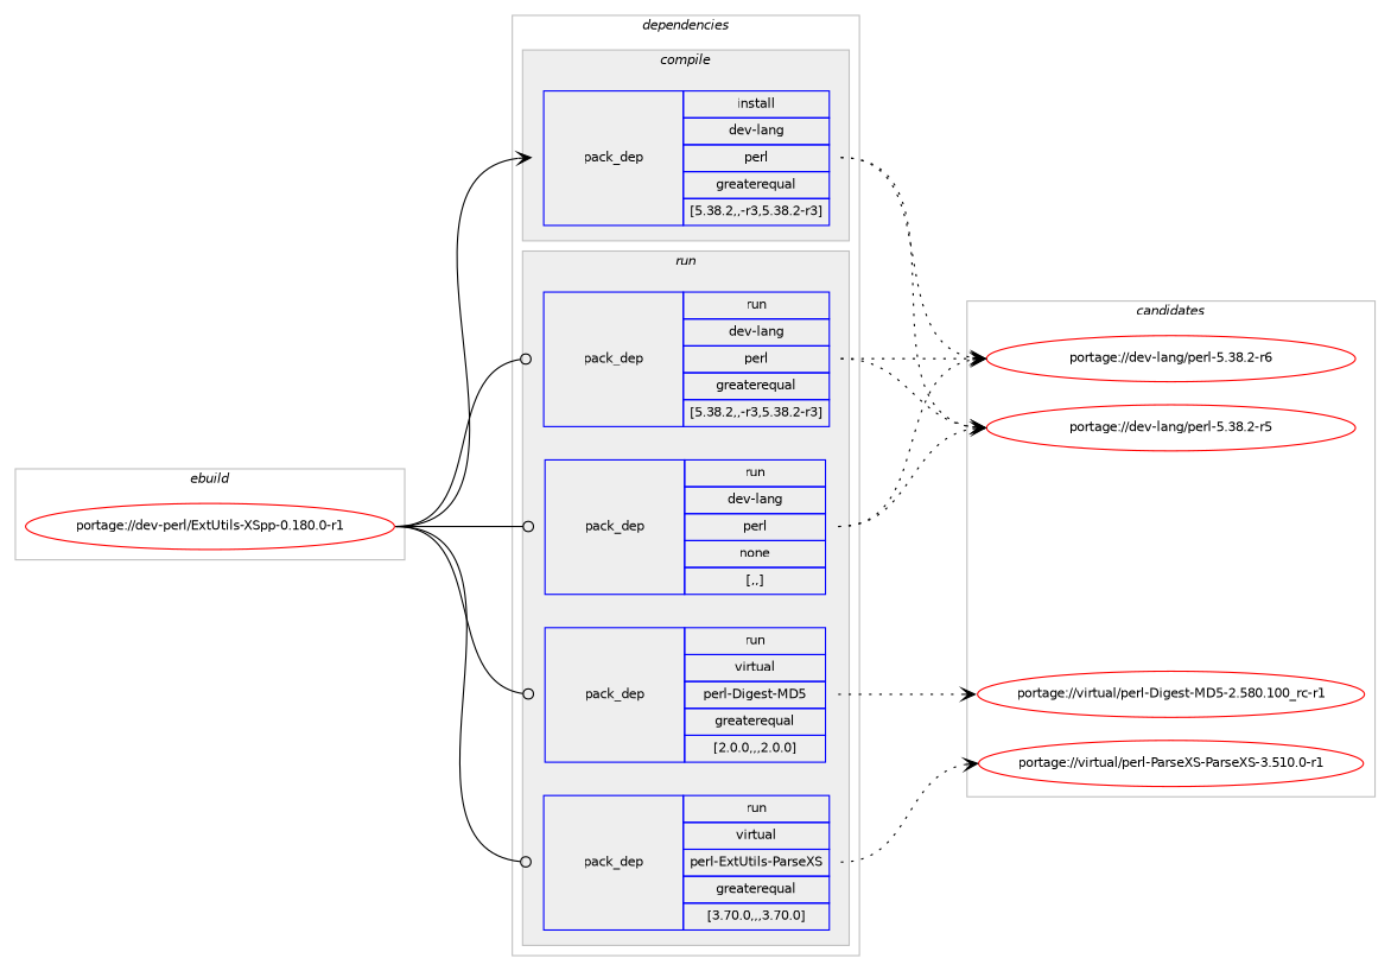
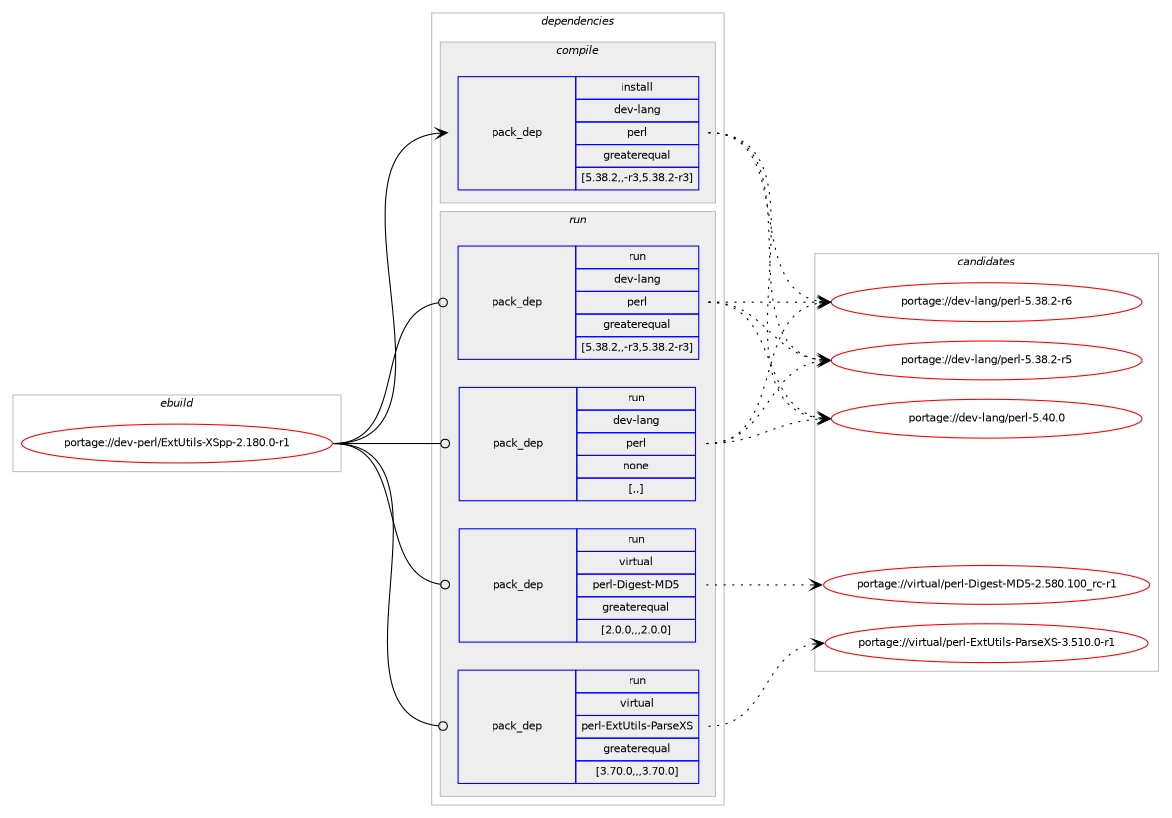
  digraph {
    compound=true
    concentrate=true
    fontname=Helvetica
    fontsize=10
    newrank=true
    rankdir=LR
    ranksep=1.5
    node [color=red fontname=Helvetica fontsize=10]
    edge [arrowhead=vee headport=w style=dotted tailport=e weight=100]
-   n1 [label="portage://dev-perl/ExtUtils-XSpp-0.180.0-r1" width=4]
+   n1 [label="portage://dev-perl/ExtUtils-XSpp-2.180.0-r1" width=4]
    n2 [color=blue label=<<TABLE BORDER="0" CELLBORDER="1" CELLSPACING="0" CELLPADDING="4" WIDTH="220"><TR><TD ROWSPAN="6" CELLPADDING="30">pack_dep</TD></TR><TR><TD WIDTH="110">install</TD></TR><TR><TD>dev-lang</TD></TR><TR><TD>perl</TD></TR><TR><TD>greaterequal</TD></TR><TR><TD>[5.38.2,,-r3,5.38.2-r3]</TD></TR></TABLE>> shape=none]
    n3 [color=blue label=<<TABLE BORDER="0" CELLBORDER="1" CELLSPACING="0" CELLPADDING="4" WIDTH="220"><TR><TD ROWSPAN="6" CELLPADDING="30">pack_dep</TD></TR><TR><TD WIDTH="110">run</TD></TR><TR><TD>dev-lang</TD></TR><TR><TD>perl</TD></TR><TR><TD>greaterequal</TD></TR><TR><TD>[5.38.2,,-r3,5.38.2-r3]</TD></TR></TABLE>> shape=none]
    n4 [color=blue label=<<TABLE BORDER="0" CELLBORDER="1" CELLSPACING="0" CELLPADDING="4" WIDTH="220"><TR><TD ROWSPAN="6" CELLPADDING="30">pack_dep</TD></TR><TR><TD WIDTH="110">run</TD></TR><TR><TD>dev-lang</TD></TR><TR><TD>perl</TD></TR><TR><TD>none</TD></TR><TR><TD>[,,]</TD></TR></TABLE>> shape=none]
    n5 [color=blue label=<<TABLE BORDER="0" CELLBORDER="1" CELLSPACING="0" CELLPADDING="4" WIDTH="220"><TR><TD ROWSPAN="6" CELLPADDING="30">pack_dep</TD></TR><TR><TD WIDTH="110">run</TD></TR><TR><TD>virtual</TD></TR><TR><TD>perl-Digest-MD5</TD></TR><TR><TD>greaterequal</TD></TR><TR><TD>[2.0.0,,,2.0.0]</TD></TR></TABLE>> shape=none]
    n6 [color=blue label=<<TABLE BORDER="0" CELLBORDER="1" CELLSPACING="0" CELLPADDING="4" WIDTH="220"><TR><TD ROWSPAN="6" CELLPADDING="30">pack_dep</TD></TR><TR><TD WIDTH="110">run</TD></TR><TR><TD>virtual</TD></TR><TR><TD>perl-ExtUtils-ParseXS</TD></TR><TR><TD>greaterequal</TD></TR><TR><TD>[3.70.0,,,3.70.0]</TD></TR></TABLE>> shape=none]
+   n7 [label="portage://dev-lang/perl-5.40.0" width=4]
    n8 [label="portage://dev-lang/perl-5.38.2-r6" width=4]
    n9 [label="portage://dev-lang/perl-5.38.2-r5" width=4]
    n10 [label="portage://virtual/perl-Digest-MD5-2.580.100_rc-r1" width=4]
-   n11 [label="portage://virtual/perl-ParseXS-ParseXS-3.510.0-r1" width=4]
+   n11 [label="portage://virtual/perl-ExtUtils-ParseXS-3.510.0-r1" width=4]
    subgraph cluster_1 {
      color=gray
      label=<<i>ebuild</i>>
      n1
    }
    subgraph cluster_2 {
      color=gray
      label=<<i>dependencies</i>>
      subgraph cluster_3 {
        color=gray
        fillcolor="#eeeeee"
        label=<<i>compile</i>>
        style=filled
        subgraph sub_4 {
          color=gray
          fillcolor="#eeeeee"
          label=<<i>compile</i>>
          style=filled
          n2
        }
      }
      subgraph cluster_5 {
        color=gray
        fillcolor="#eeeeee"
        label=<<i>compile and run</i>>
        style=filled
      }
      subgraph cluster_6 {
        color=gray
        fillcolor="#eeeeee"
        label=<<i>run</i>>
        style=filled
        subgraph sub_7 {
          color=gray
          fillcolor="#eeeeee"
          label=<<i>run</i>>
          style=filled
          n3
        }
        subgraph sub_8 {
          color=gray
          fillcolor="#eeeeee"
          label=<<i>run</i>>
          style=filled
          n4
        }
        subgraph sub_9 {
          color=gray
          fillcolor="#eeeeee"
          label=<<i>run</i>>
          style=filled
          n5
        }
        subgraph sub_10 {
          color=gray
          fillcolor="#eeeeee"
          label=<<i>run</i>>
          style=filled
          n6
        }
      }
    }
    subgraph cluster_11 {
      color=gray
      label=<<i>candidates</i>>
      rank=same
      subgraph sub_12 {
        color=black
        label=<<i>candidates</i>>
        nodesep=1
        rank=same
+       n7
        n8
        n9
      }
      subgraph sub_13 {
        color=black
        label=<<i>candidates</i>>
        nodesep=1
        rank=same
+       n7
        n8
        n9
      }
      subgraph sub_14 {
        color=black
        label=<<i>candidates</i>>
        nodesep=1
        rank=same
+       n7
        n8
        n9
      }
      subgraph sub_15 {
        color=black
        label=<<i>candidates</i>>
        nodesep=1
        rank=same
        n10
      }
      subgraph sub_16 {
        color=black
        label=<<i>candidates</i>>
        nodesep=1
        rank=same
        n11
      }
    }
    n1 -> n2 [style=solid weight=20]
    n1 -> n3 [arrowhead=odot style=solid weight=20]
    n1 -> n4 [arrowhead=odot style=solid weight=20]
    n1 -> n5 [arrowhead=odot style=solid weight=20]
    n1 -> n6 [arrowhead=odot style=solid weight=20]
+   n2 -> n7
    n2 -> n8
    n2 -> n9
+   n3 -> n7
    n3 -> n8
    n3 -> n9
+   n4 -> n7
    n4 -> n8
    n4 -> n9
    n5 -> n10
    n6 -> n11
  }
